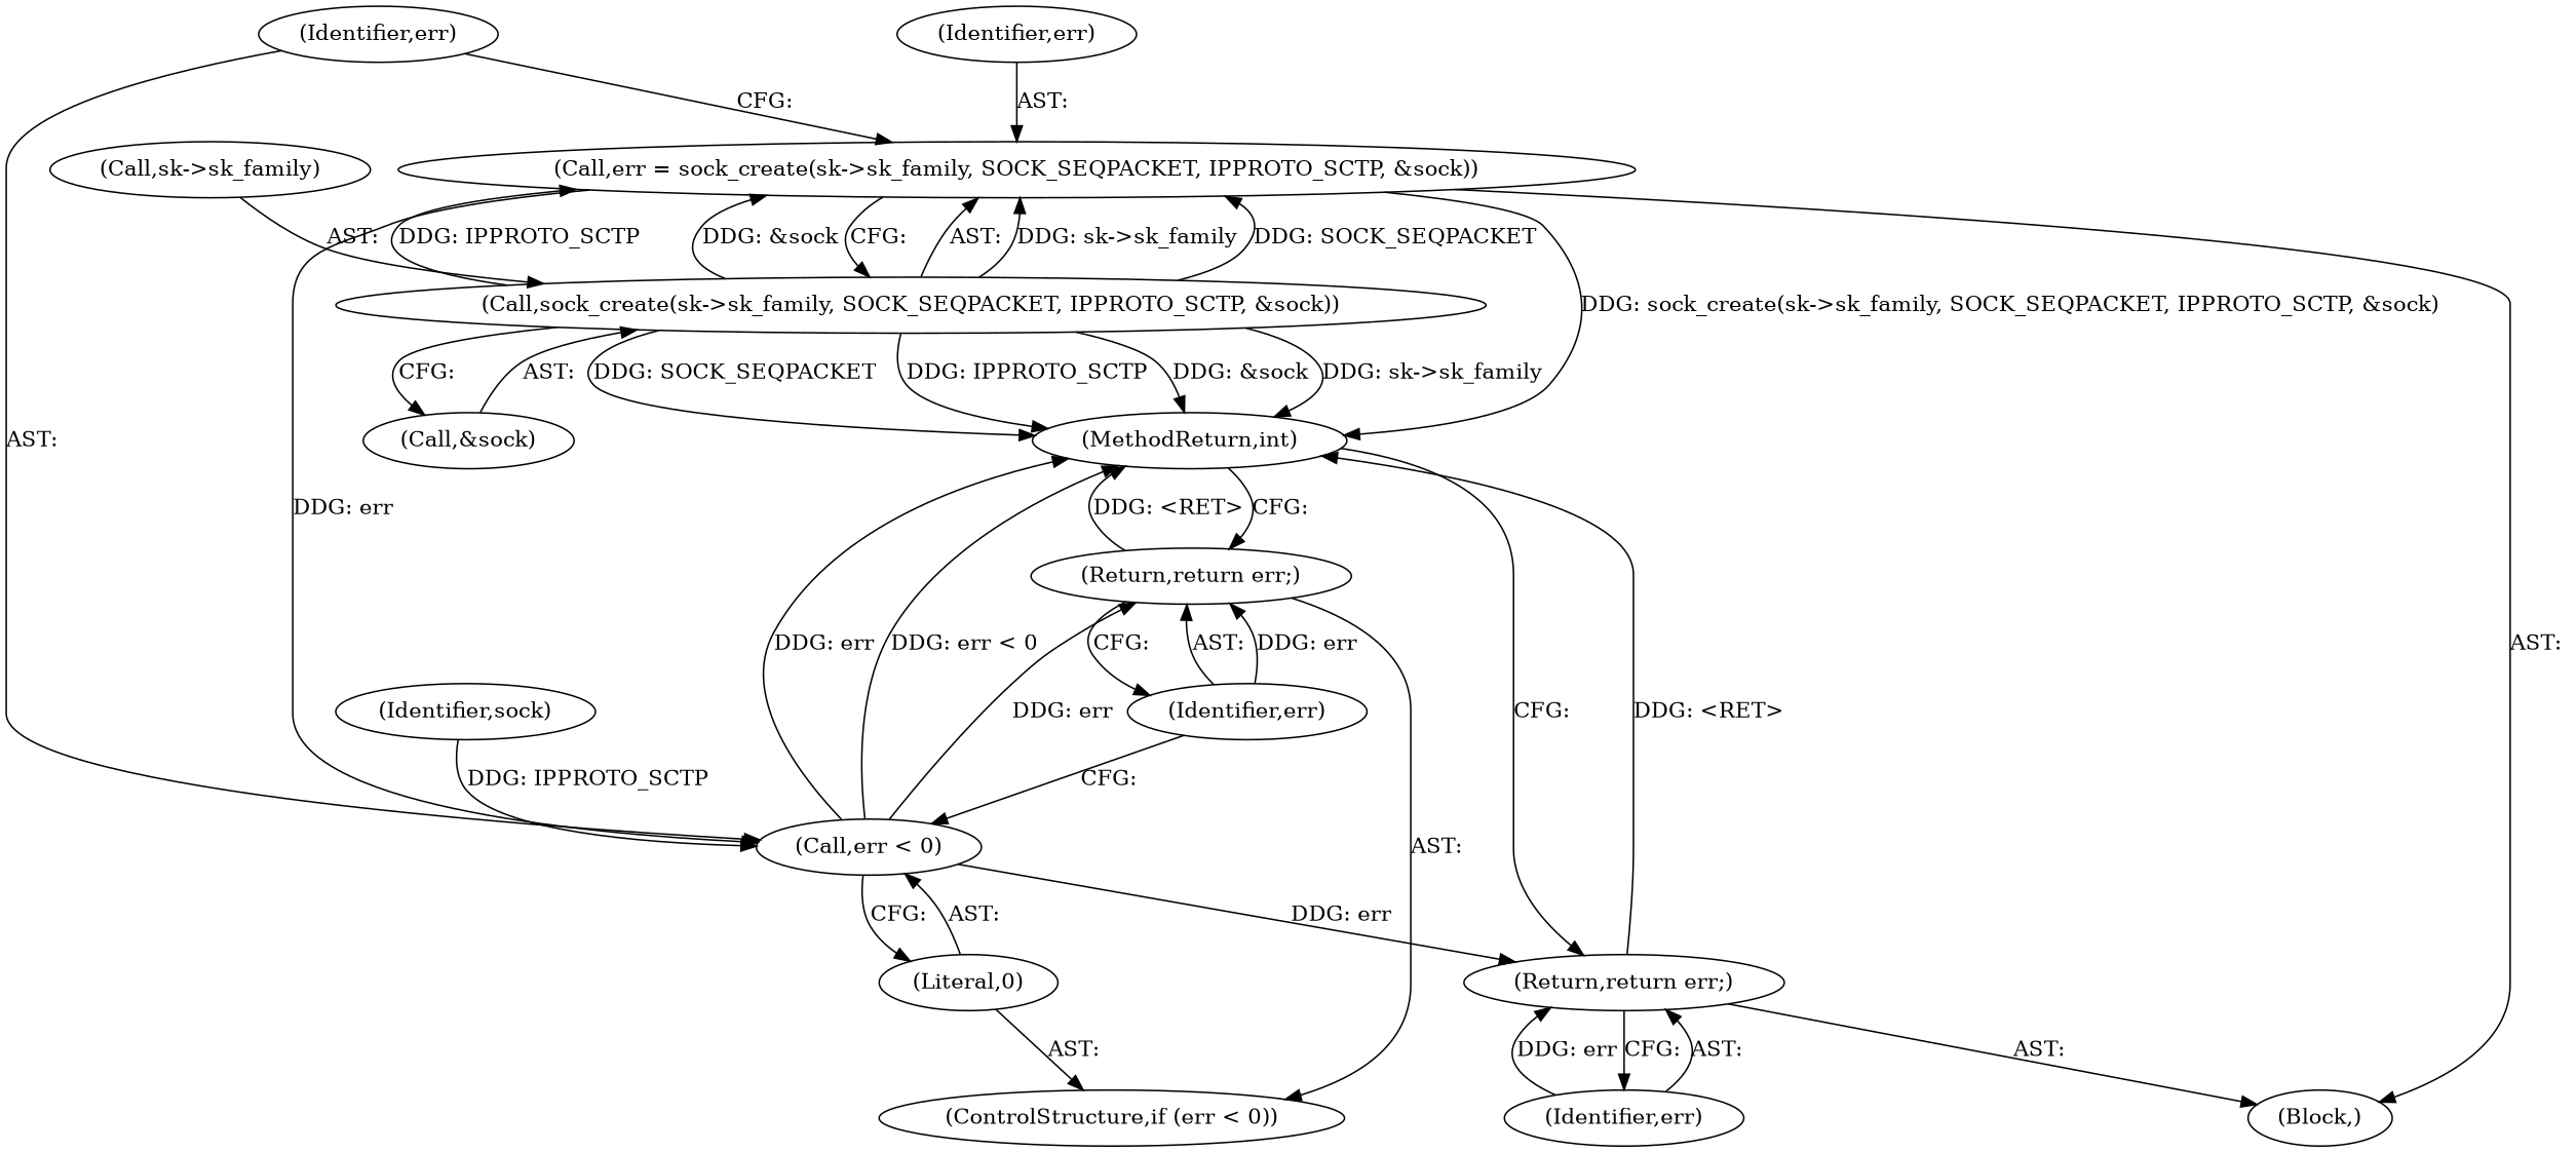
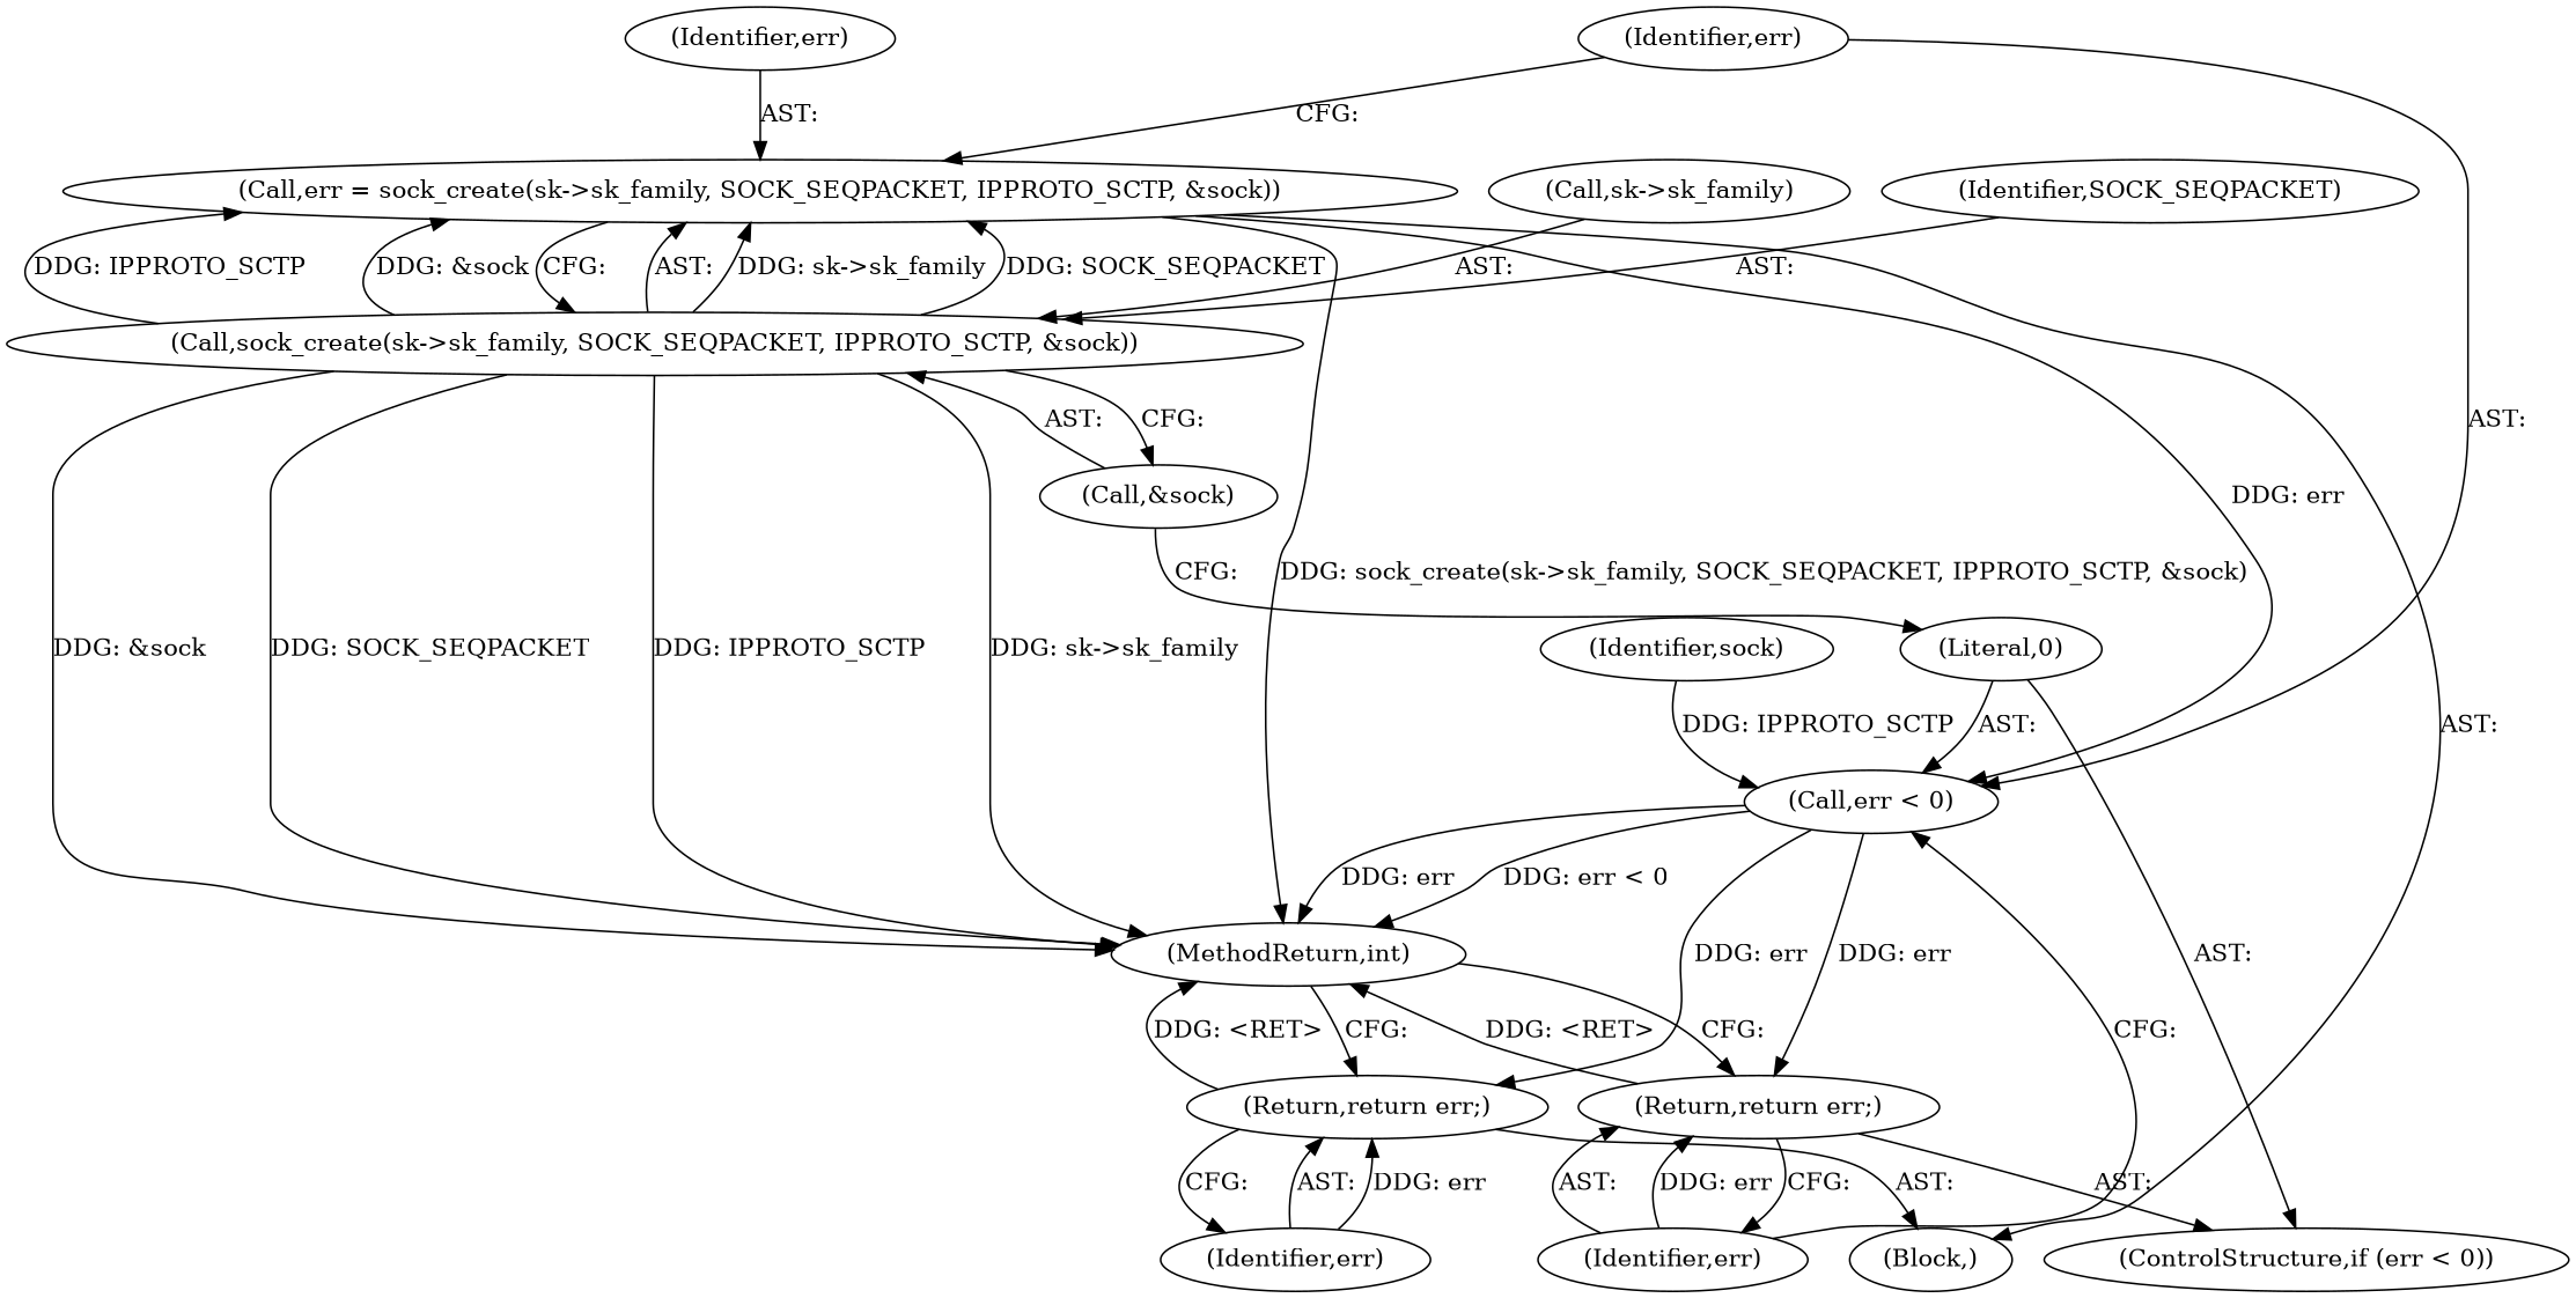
  digraph {
    n1 [label="(Call,err = sock_create(sk->sk_family, SOCK_SEQPACKET, IPPROTO_SCTP, &sock))"]
    n2 [label="(Call,sock_create(sk->sk_family, SOCK_SEQPACKET, IPPROTO_SCTP, &sock))"]
    n3 [label="(Call,err < 0)"]
    n4 [label="(Block,)"]
    n5 [label="(MethodReturn,int)"]
    n6 [label="(Call,&sock)"]
    n7 [label="(Return,return err;)"]
    n8 [label="(Return,return err;)"]
    n9 [label="(Literal,0)"]
    n10 [label="(ControlStructure,if (err < 0))"]
    n11 [label="(Identifier,err)"]
    n12 [label="(Identifier,err)"]
    n13 [label="(Identifier,sock)"]
    n14 [label="(Identifier,err)"]
    n15 [label="(Call,sk->sk_family)"]
    n16 [label="(Identifier,err)"]
+   n17 [label="(Identifier,SOCK_SEQPACKET)"]
    n1 -> n2 [label="CFG: "]
    n1 -> n3 [label="DDG: err"]
    n1 -> n4 [label="AST: "]
    n1 -> n5 [label="DDG: sock_create(sk->sk_family, SOCK_SEQPACKET, IPPROTO_SCTP, &sock)"]
    n2 -> n1 [label="AST: "]
    n2 -> n1 [label="DDG: sk->sk_family"]
    n2 -> n1 [label="DDG: SOCK_SEQPACKET"]
    n2 -> n1 [label="DDG: IPPROTO_SCTP"]
    n2 -> n1 [label="DDG: &sock"]
    n2 -> n5 [label="DDG: &sock"]
    n2 -> n5 [label="DDG: sk->sk_family"]
    n2 -> n5 [label="DDG: SOCK_SEQPACKET"]
    n2 -> n5 [label="DDG: IPPROTO_SCTP"]
    n2 -> n6 [label="CFG: "]
    n3 -> n5 [label="DDG: err < 0"]
    n3 -> n5 [label="DDG: err"]
    n3 -> n7 [label="DDG: err"]
    n3 -> n8 [label="DDG: err"]
-   n3 -> n9 [label="CFG: "]
+   n6 -> n9 [label="CFG: "]
    n5 -> n7 [label="CFG: "]
    n5 -> n8 [label="CFG: "]
    n6 -> n2 [label="AST: "]
    n7 -> n5 [label="DDG: <RET>"]
    n7 -> n10 [label="AST: "]
    n7 -> n11 [label="CFG: "]
    n8 -> n4 [label="AST: "]
    n8 -> n5 [label="DDG: <RET>"]
    n8 -> n12 [label="CFG: "]
    n9 -> n3 [label="AST: "]
    n9 -> n10 [label="AST: "]
    n11 -> n3 [label="CFG: "]
    n11 -> n7 [label="AST: "]
    n11 -> n7 [label="DDG: err"]
    n12 -> n8 [label="AST: "]
    n12 -> n8 [label="DDG: err"]
    n13 -> n3 [label="DDG: IPPROTO_SCTP"]
    n14 -> n1 [label="AST: "]
    n15 -> n2 [label="AST: "]
    n16 -> n1 [label="CFG: "]
    n16 -> n3 [label="AST: "]
+   n17 -> n2 [label="AST: "]
  }
